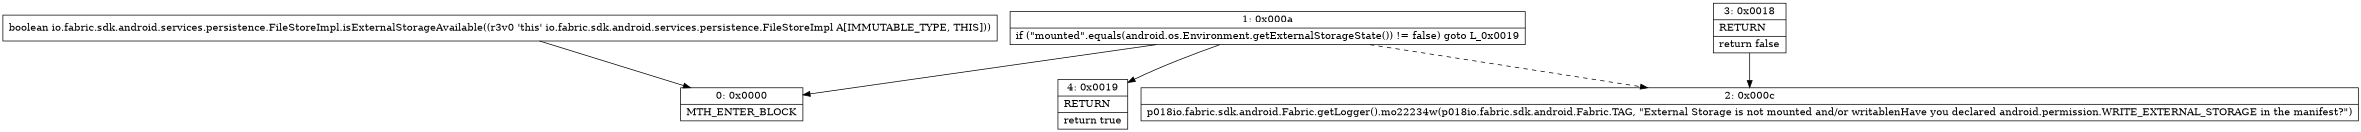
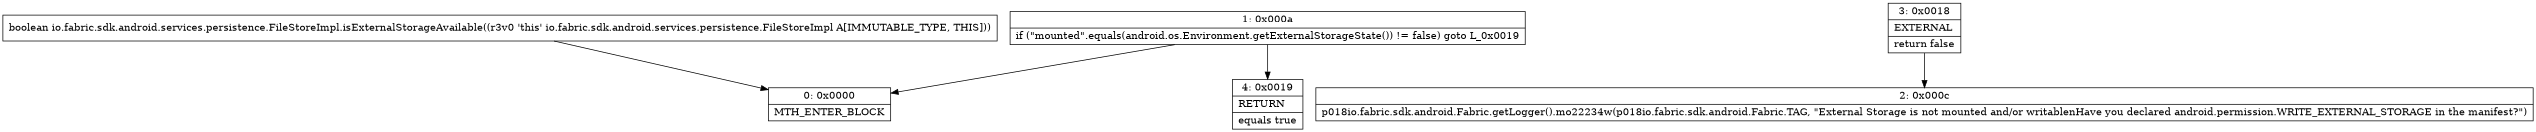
  digraph {
    node [shape=record]
    n1 [label="{0\:\ 0x0000|MTH_ENTER_BLOCK\l}"]
    n2 [label="{1\:\ 0x000a|if (\"mounted\".equals(android.os.Environment.getExternalStorageState()) != false) goto L_0x0019\l}"]
    n3 [label="{2\:\ 0x000c|p018io.fabric.sdk.android.Fabric.getLogger().mo22234w(p018io.fabric.sdk.android.Fabric.TAG, \"External Storage is not mounted and\/or writablenHave you declared android.permission.WRITE_EXTERNAL_STORAGE in the manifest?\")\l}"]
-   n4 [label="{4\:\ 0x0019|RETURN\l|return true\l}"]
-   n5 [label="{3\:\ 0x0018|RETURN\l|return false\l}"]
+   n4 [label="{4\:\ 0x0019|RETURN\l|equals true\l}"]
+   n5 [label="{3\:\ 0x0018|EXTERNAL\l|return false\l}"]
    n6 [label="{boolean io.fabric.sdk.android.services.persistence.FileStoreImpl.isExternalStorageAvailable((r3v0 'this' io.fabric.sdk.android.services.persistence.FileStoreImpl A[IMMUTABLE_TYPE, THIS])) }"]
    n2 -> n1
-   n2 -> n3 [style=dashed]
    n2 -> n4
    n5 -> n3
    n6 -> n1
  }
